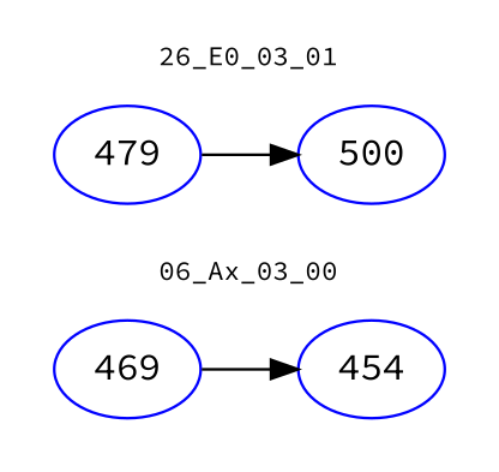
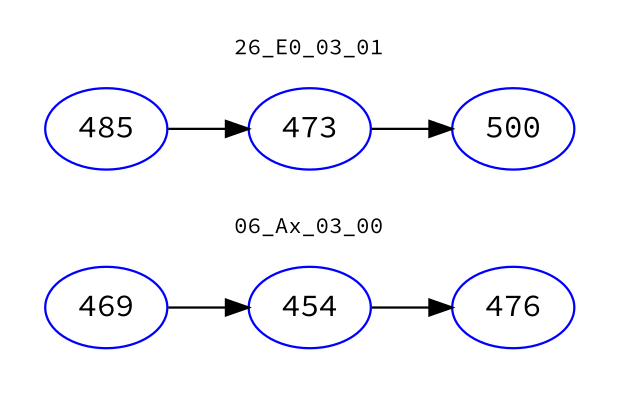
  digraph {
    fontname="Source Code Pro"
    rankdir=LR
    node [color=blue fontname="Source Code Pro"]
    edge [color=black fontname="Source Code Pro"]
    n1 [label=469]
    n2 [label=454]
-   n5 [label=479]
+   n3 [label=476]
+   n4 [label=485]
+   n5 [label=473]
    n6 [label=500]
    subgraph cluster_1 {
      color=white
      fontsize=10
      label="06_Ax_03_00"
      n1
      n2
+     n3
    }
    subgraph cluster_2 {
      color=white
      fontsize=10
      label="26_E0_03_01"
+     n4
      n5
      n6
    }
    n1 -> n2
+   n2 -> n3
+   n4 -> n5
    n5 -> n6
  }
